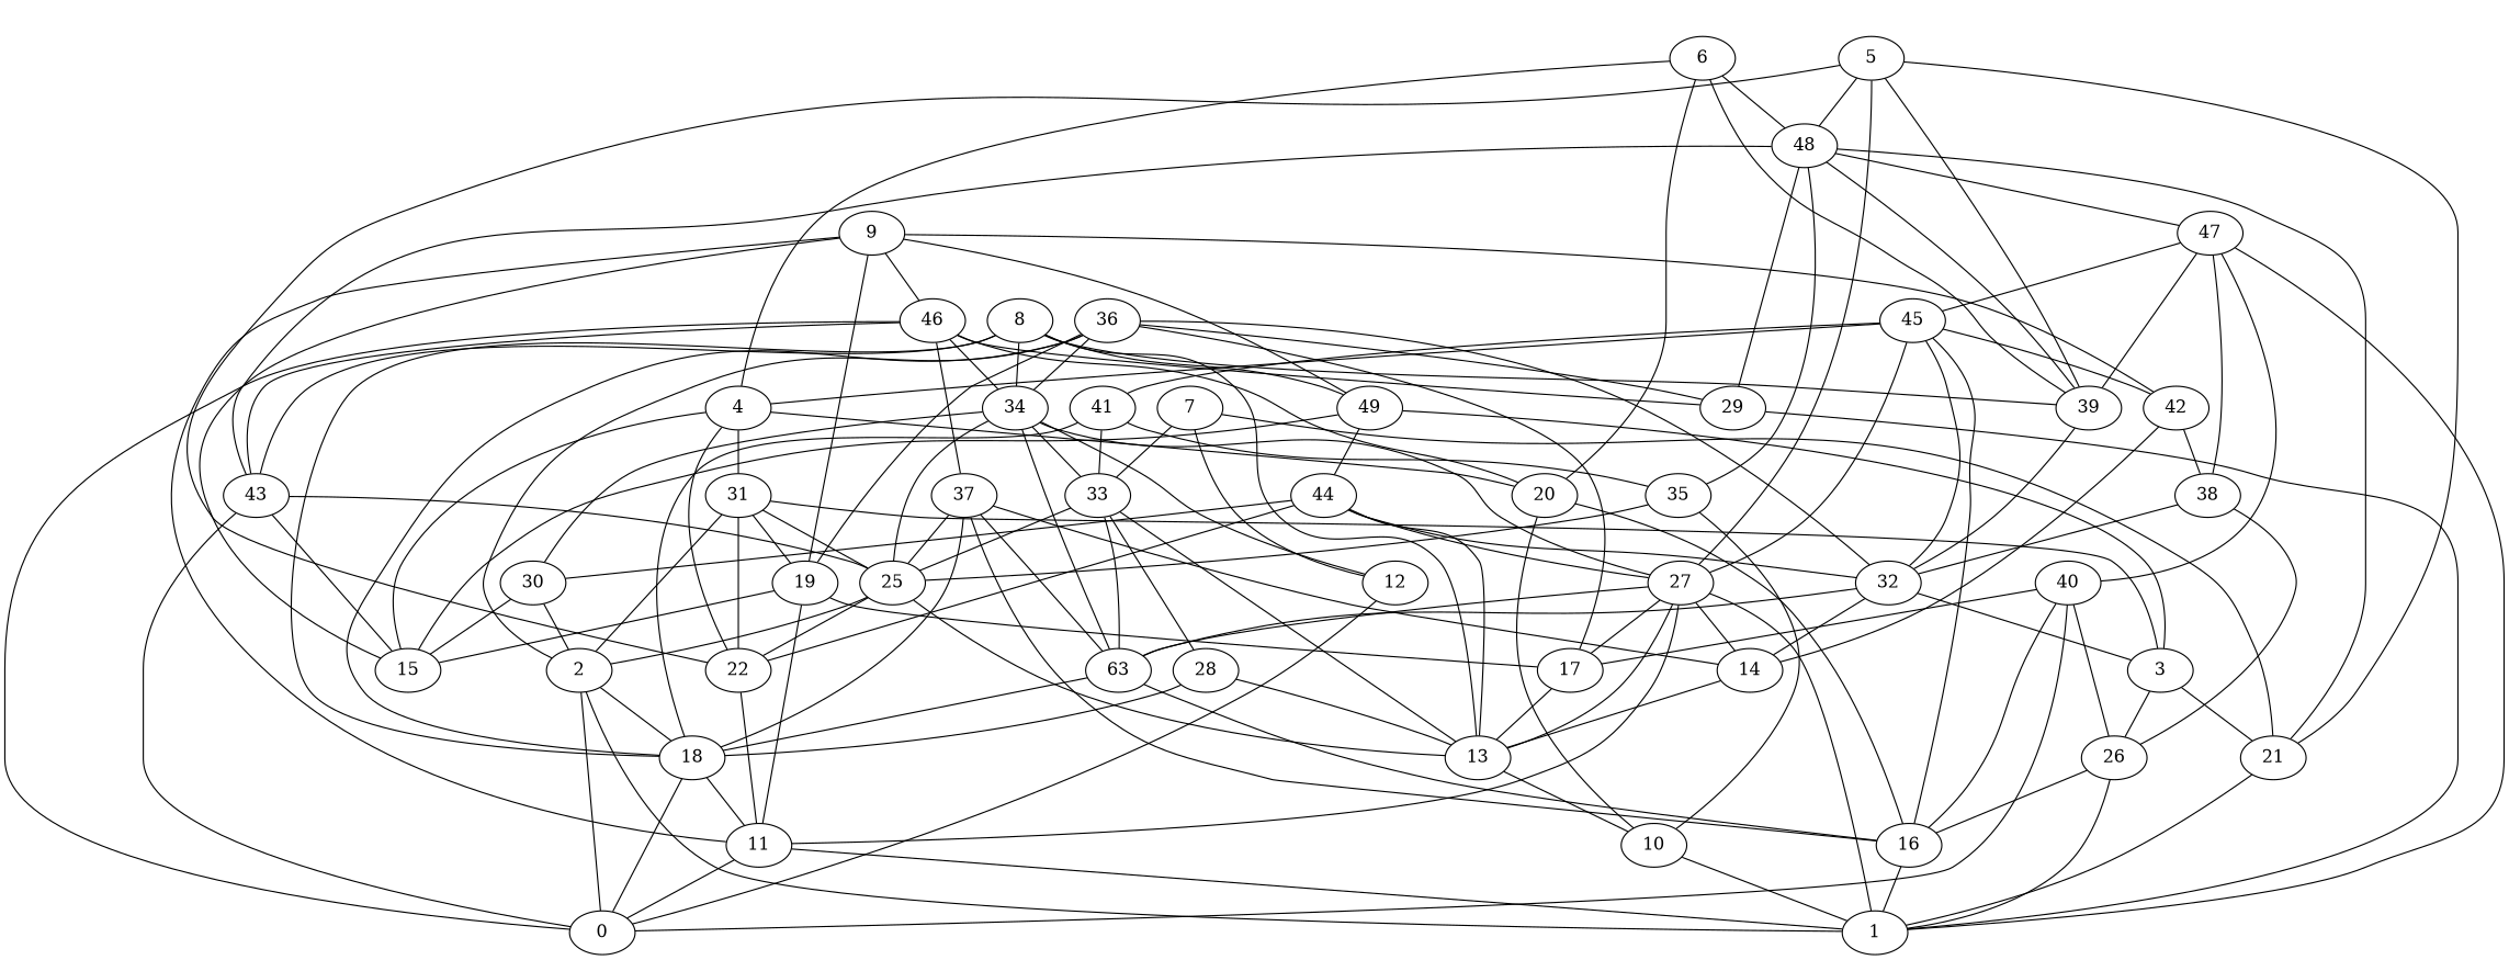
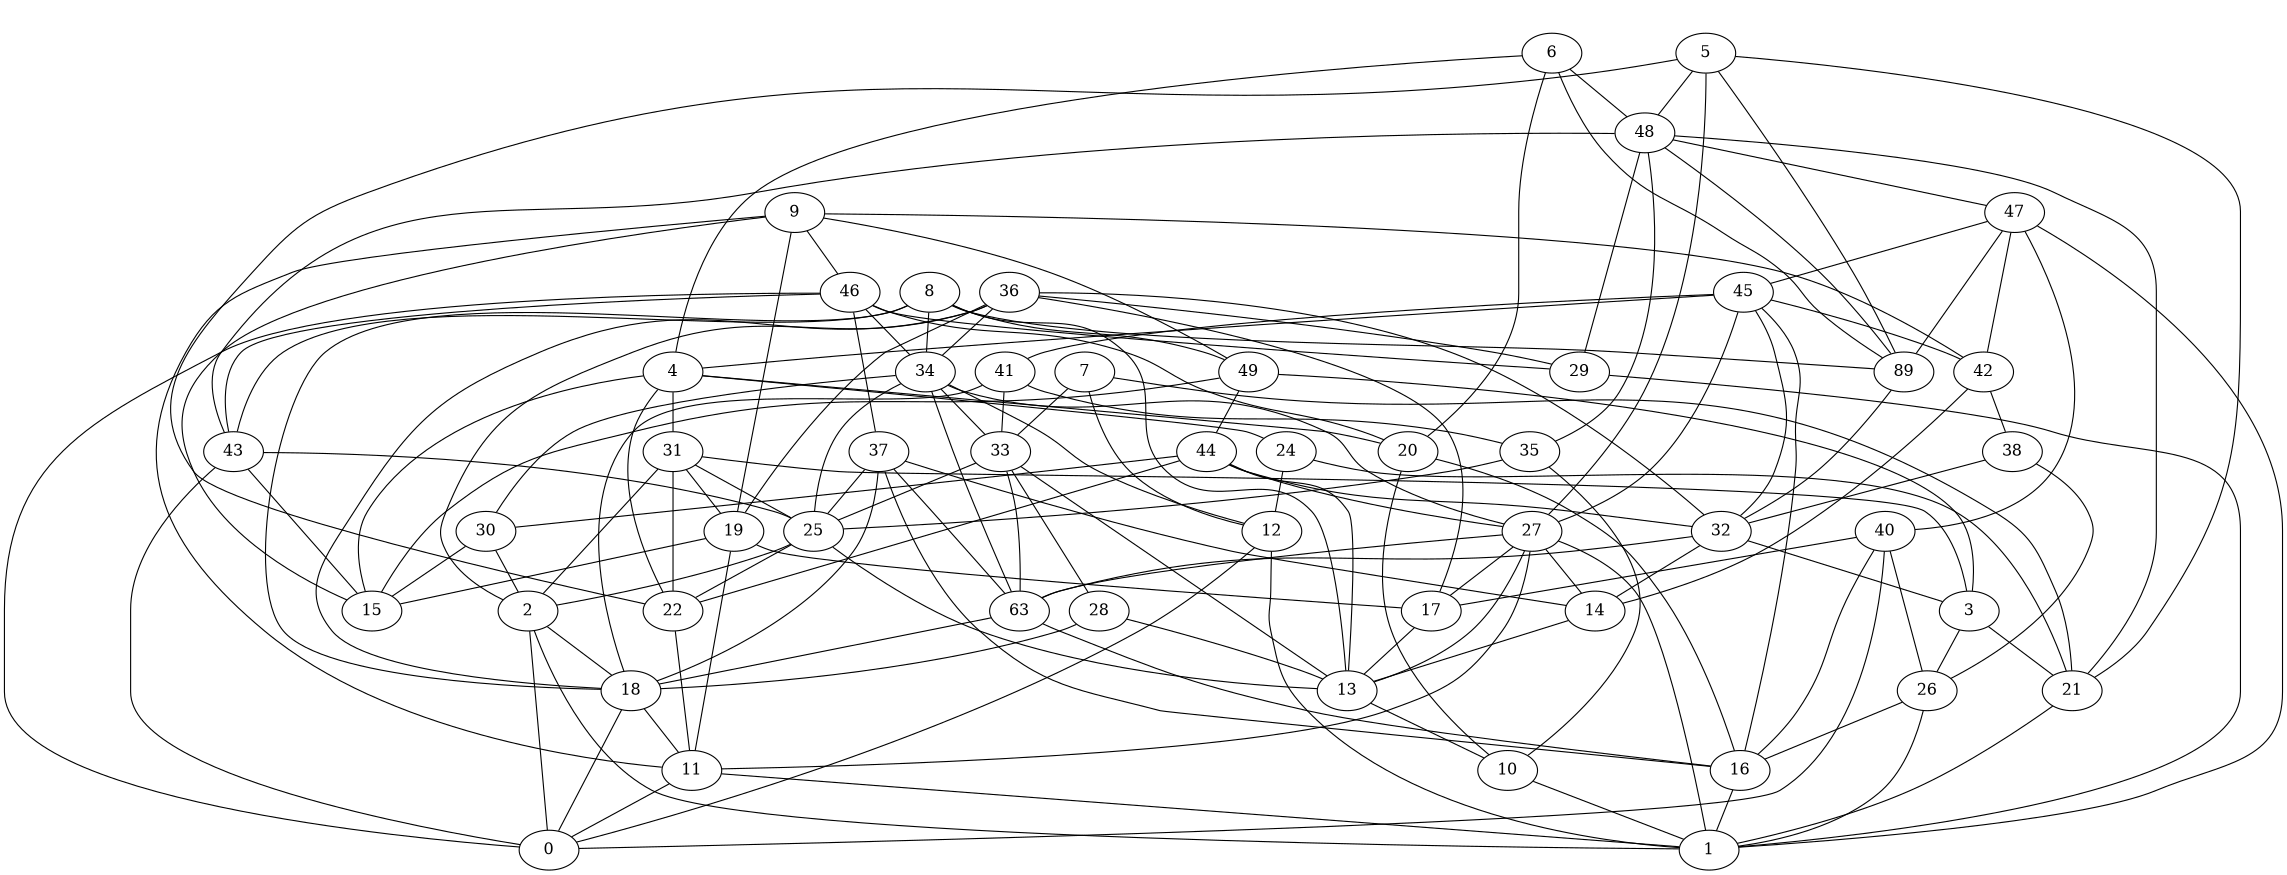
  digraph {
    edge [color=black dir=none]
    9
    19
    49
    15
    42
    46
    11
    17
    8
    18
-   39
+   39 [label=89]
    13
    34
    43
    0
    5
    27
    21
    22
    48
    32
    35
    10
    25
    1
    n26 [label=63]
    14
    16
    44
    3
    38
    26
    28
    41
    33
    7
    12
    37
    30
    2
    29
    20
    47
    40
    45
    4
+   24
    36
    31
    6
    subgraph sub_1 {
      9
      19
      49
      15
      42
      46
      11
      17
      8
      18
      39
      13
      34
      43
      0
      5
      27
      21
      22
      48
      32
      35
      10
      25
      1
      n26
      14
      16
      44
      3
      38
      26
      28
      41
      33
      7
      12
      37
      30
      2
      29
      20
      47
      40
      45
      4
+     24
      36
      31
      6
    }
    9 -> 19
    9 -> 49
    9 -> 15
    9 -> 42
    9 -> 46
    9 -> 11
    19 -> 15
    19 -> 11
    19 -> 17
    49 -> 15
    49 -> 44
    49 -> 3
    42 -> 14
    42 -> 38
    46 -> 34
    46 -> 43
    46 -> 0
    46 -> 37
    46 -> 29
    46 -> 20
    11 -> 0
    11 -> 1
    17 -> 13
    8 -> 49
    8 -> 18
    8 -> 39
    8 -> 13
    8 -> 34
    8 -> 43
    18 -> 11
    18 -> 0
    39 -> 32
    13 -> 10
    34 -> 27
    34 -> 25
    34 -> n26
    34 -> 33
    34 -> 12
    34 -> 30
    43 -> 15
    43 -> 0
    43 -> 25
    5 -> 39
    5 -> 27
    5 -> 21
    5 -> 22
    5 -> 48
    27 -> 11
    27 -> 17
    27 -> 13
    27 -> 1
    27 -> n26
    27 -> 14
    21 -> 1
    22 -> 11
    48 -> 39
    48 -> 43
    48 -> 21
    48 -> 35
    48 -> 29
    48 -> 47
    32 -> n26
    32 -> 14
    32 -> 3
    35 -> 10
    35 -> 25
    10 -> 1
    25 -> 13
    25 -> 22
    25 -> 2
    n26 -> 18
    n26 -> 16
    14 -> 13
    16 -> 1
    44 -> 13
    44 -> 27
    44 -> 22
    44 -> 32
    44 -> 30
    3 -> 21
    3 -> 26
    38 -> 32
    38 -> 26
    26 -> 1
    26 -> 16
    28 -> 18
    28 -> 13
    41 -> 18
    41 -> 35
    41 -> 33
    33 -> 13
    33 -> 25
    33 -> n26
    33 -> 28
    7 -> 21
    7 -> 33
    7 -> 12
    12 -> 0
+   12 -> 1
    37 -> 18
    37 -> 25
    37 -> n26
    37 -> 14
    37 -> 16
    30 -> 15
    30 -> 2
    2 -> 18
    2 -> 0
    2 -> 1
    29 -> 1
    20 -> 10
    20 -> 16
-   47 -> 38
+   47 -> 42
    47 -> 39
    47 -> 1
    47 -> 40
    47 -> 45
    40 -> 17
    40 -> 0
    40 -> 16
    40 -> 26
    45 -> 42
    45 -> 27
    45 -> 32
    45 -> 16
    45 -> 41
    45 -> 4
    4 -> 15
    4 -> 22
    4 -> 20
+   4 -> 24
    4 -> 31
+   24 -> 21
+   24 -> 12
    36 -> 19
    36 -> 17
    36 -> 18
    36 -> 34
    36 -> 32
    36 -> 2
    36 -> 29
    31 -> 19
    31 -> 22
    31 -> 25
    31 -> 3
    31 -> 2
    6 -> 39
    6 -> 48
    6 -> 20
    6 -> 4
  }
